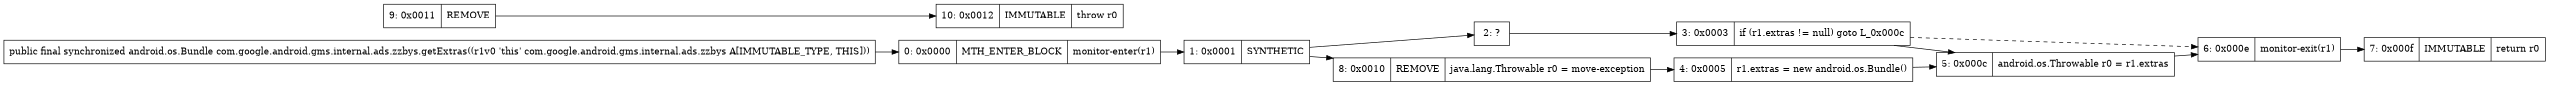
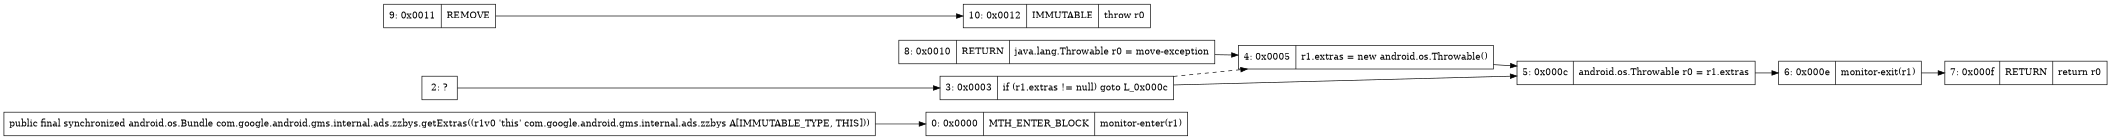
  digraph {
    rankdir=LR
    node [shape=record]
    n1 [label="{0\:\ 0x0000|MTH_ENTER_BLOCK\l|monitor\-enter(r1)\l}"]
-   n2 [label="{1\:\ 0x0001|SYNTHETIC\l}"]
    n3 [label="{2\:\ ?}"]
-   n4 [label="{8\:\ 0x0010|REMOVE\l|java.lang.Throwable r0 = move\-exception\l}"]
+   n4 [label="{8\:\ 0x0010|RETURN\l|java.lang.Throwable r0 = move\-exception\l}"]
    n5 [label="{3\:\ 0x0003|if (r1.extras != null) goto L_0x000c\l}"]
-   n6 [label="{4\:\ 0x0005|r1.extras = new android.os.Bundle()\l}"]
+   n6 [label="{4\:\ 0x0005|r1.extras = new android.os.Throwable()\l}"]
    n7 [label="{5\:\ 0x000c|android.os.Throwable r0 = r1.extras\l}"]
    n8 [label="{6\:\ 0x000e|monitor\-exit(r1)\l}"]
-   n9 [label="{7\:\ 0x000f|IMMUTABLE\l|return r0\l}"]
+   n9 [label="{7\:\ 0x000f|RETURN\l|return r0\l}"]
    n10 [label="{9\:\ 0x0011|REMOVE\l}"]
    n11 [label="{10\:\ 0x0012|IMMUTABLE\l|throw r0\l}"]
    n12 [label="{public final synchronized android.os.Bundle com.google.android.gms.internal.ads.zzbys.getExtras((r1v0 'this' com.google.android.gms.internal.ads.zzbys A[IMMUTABLE_TYPE, THIS])) }"]
-   n1 -> n2
-   n2 -> n3
-   n2 -> n4
    n3 -> n5
    n4 -> n6
-   n5 -> n8 [style=dashed]
+   n5 -> n6 [style=dashed]
    n5 -> n7
    n6 -> n7
    n7 -> n8
    n8 -> n9
    n10 -> n11
    n12 -> n1
  }
